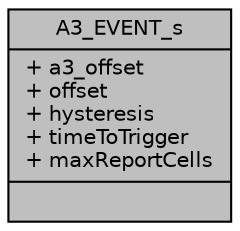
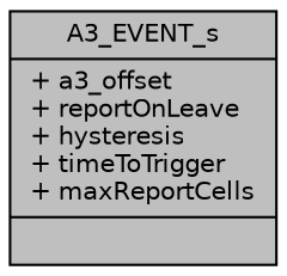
  digraph {
-   n1 [color=black fillcolor=grey75 fontcolor=black fontname=Helvetica fontsize=10 height=0.2 label="{A3_EVENT_s\n|+ a3_offset\l+ offset\l+ hysteresis\l+ timeToTrigger\l+ maxReportCells\l|}" shape=record style=filled width=0.4]
+   n1 [color=black fillcolor=grey75 fontcolor=black fontname=Helvetica fontsize=10 height=0.2 label="{A3_EVENT_s\n|+ a3_offset\l+ reportOnLeave\l+ hysteresis\l+ timeToTrigger\l+ maxReportCells\l|}" shape=record style=filled width=0.4]
  }
